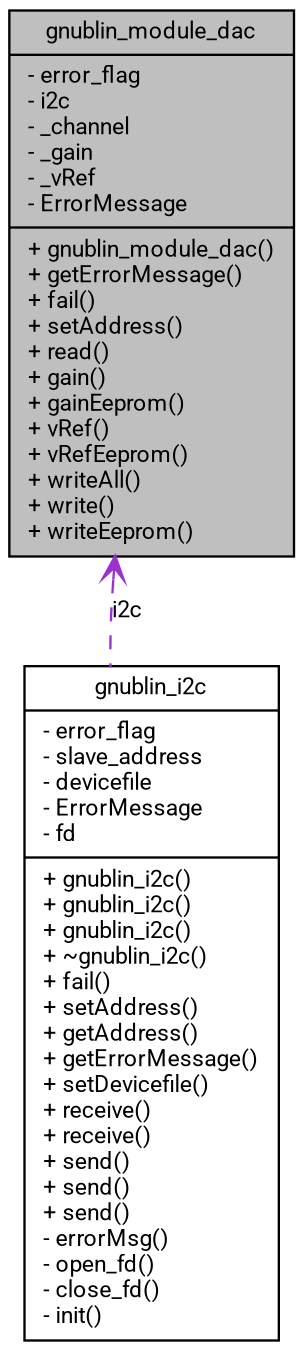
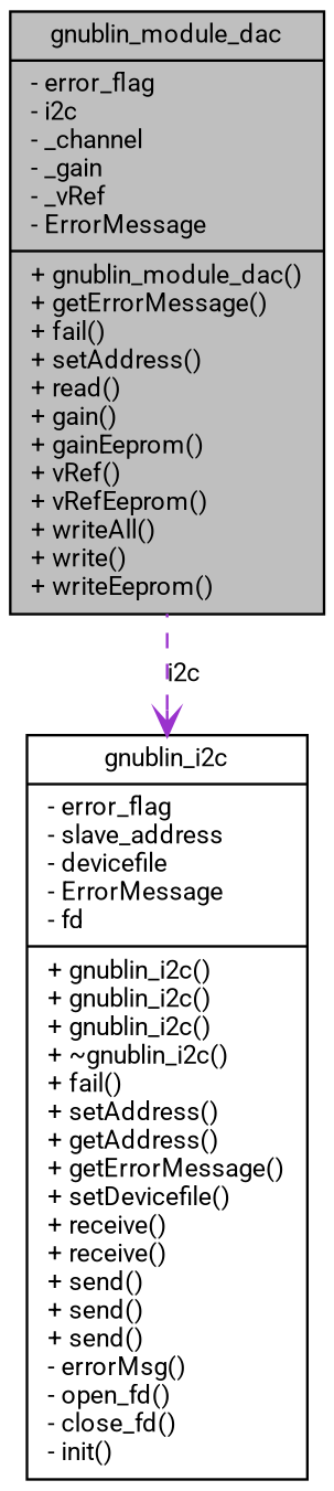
  digraph {
    fontname=Roboto
    node [color=black fontname=Roboto fontsize=10 shape=record style=filled]
    n1 [fillcolor=grey75 fontcolor=black height=0.2 label="{gnublin_module_dac\n|- error_flag\l- i2c\l- _channel\l- _gain\l- _vRef\l- ErrorMessage\l|+ gnublin_module_dac()\l+ getErrorMessage()\l+ fail()\l+ setAddress()\l+ read()\l+ gain()\l+ gainEeprom()\l+ vRef()\l+ vRefEeprom()\l+ writeAll()\l+ write()\l+ writeEeprom()\l}" width=0.4]
    n2 [fillcolor=white height=0.2 label="{gnublin_i2c\n|- error_flag\l- slave_address\l- devicefile\l- ErrorMessage\l- fd\l|+ gnublin_i2c()\l+ gnublin_i2c()\l+ gnublin_i2c()\l+ ~gnublin_i2c()\l+ fail()\l+ setAddress()\l+ getAddress()\l+ getErrorMessage()\l+ setDevicefile()\l+ receive()\l+ receive()\l+ send()\l+ send()\l+ send()\l- errorMsg()\l- open_fd()\l- close_fd()\l- init()\l}" width=0.4]
-   n1 -> n2 [arrowtail=open color=darkorchid3 dir=back fontname=Roboto fontsize=10 label=i2c labelfontname=Helvetica labelfontsize=10 style=dashed]
+   n2 -> n1 [arrowtail=open color=darkorchid3 dir=back fontname=Roboto fontsize=10 label=i2c labelfontname=Helvetica labelfontsize=10 style=dashed]
  }
